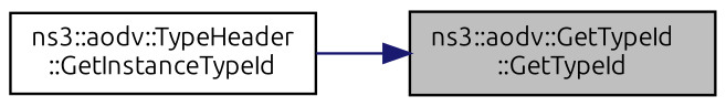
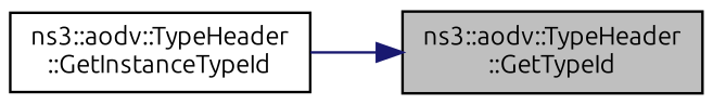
  digraph {
    rankdir=RL
    fontname=Ubuntu
    node [color=black fontname=Ubuntu fontsize=10 shape=record style=filled]
-   n1 [fillcolor=grey75 fontcolor=black height=0.2 label="ns3::aodv::GetTypeId\l::GetTypeId" width=0.4]
+   n1 [fillcolor=grey75 fontcolor=black height=0.2 label="ns3::aodv::TypeHeader\l::GetTypeId" width=0.4]
    n2 [fillcolor=white height=0.2 label="ns3::aodv::TypeHeader\l::GetInstanceTypeId" width=0.4]
    n1 -> n2 [color=midnightblue dir=back fontname=Ubuntu fontsize=10 labelfontname=Helvetica labelfontsize=10 style=solid]
  }
